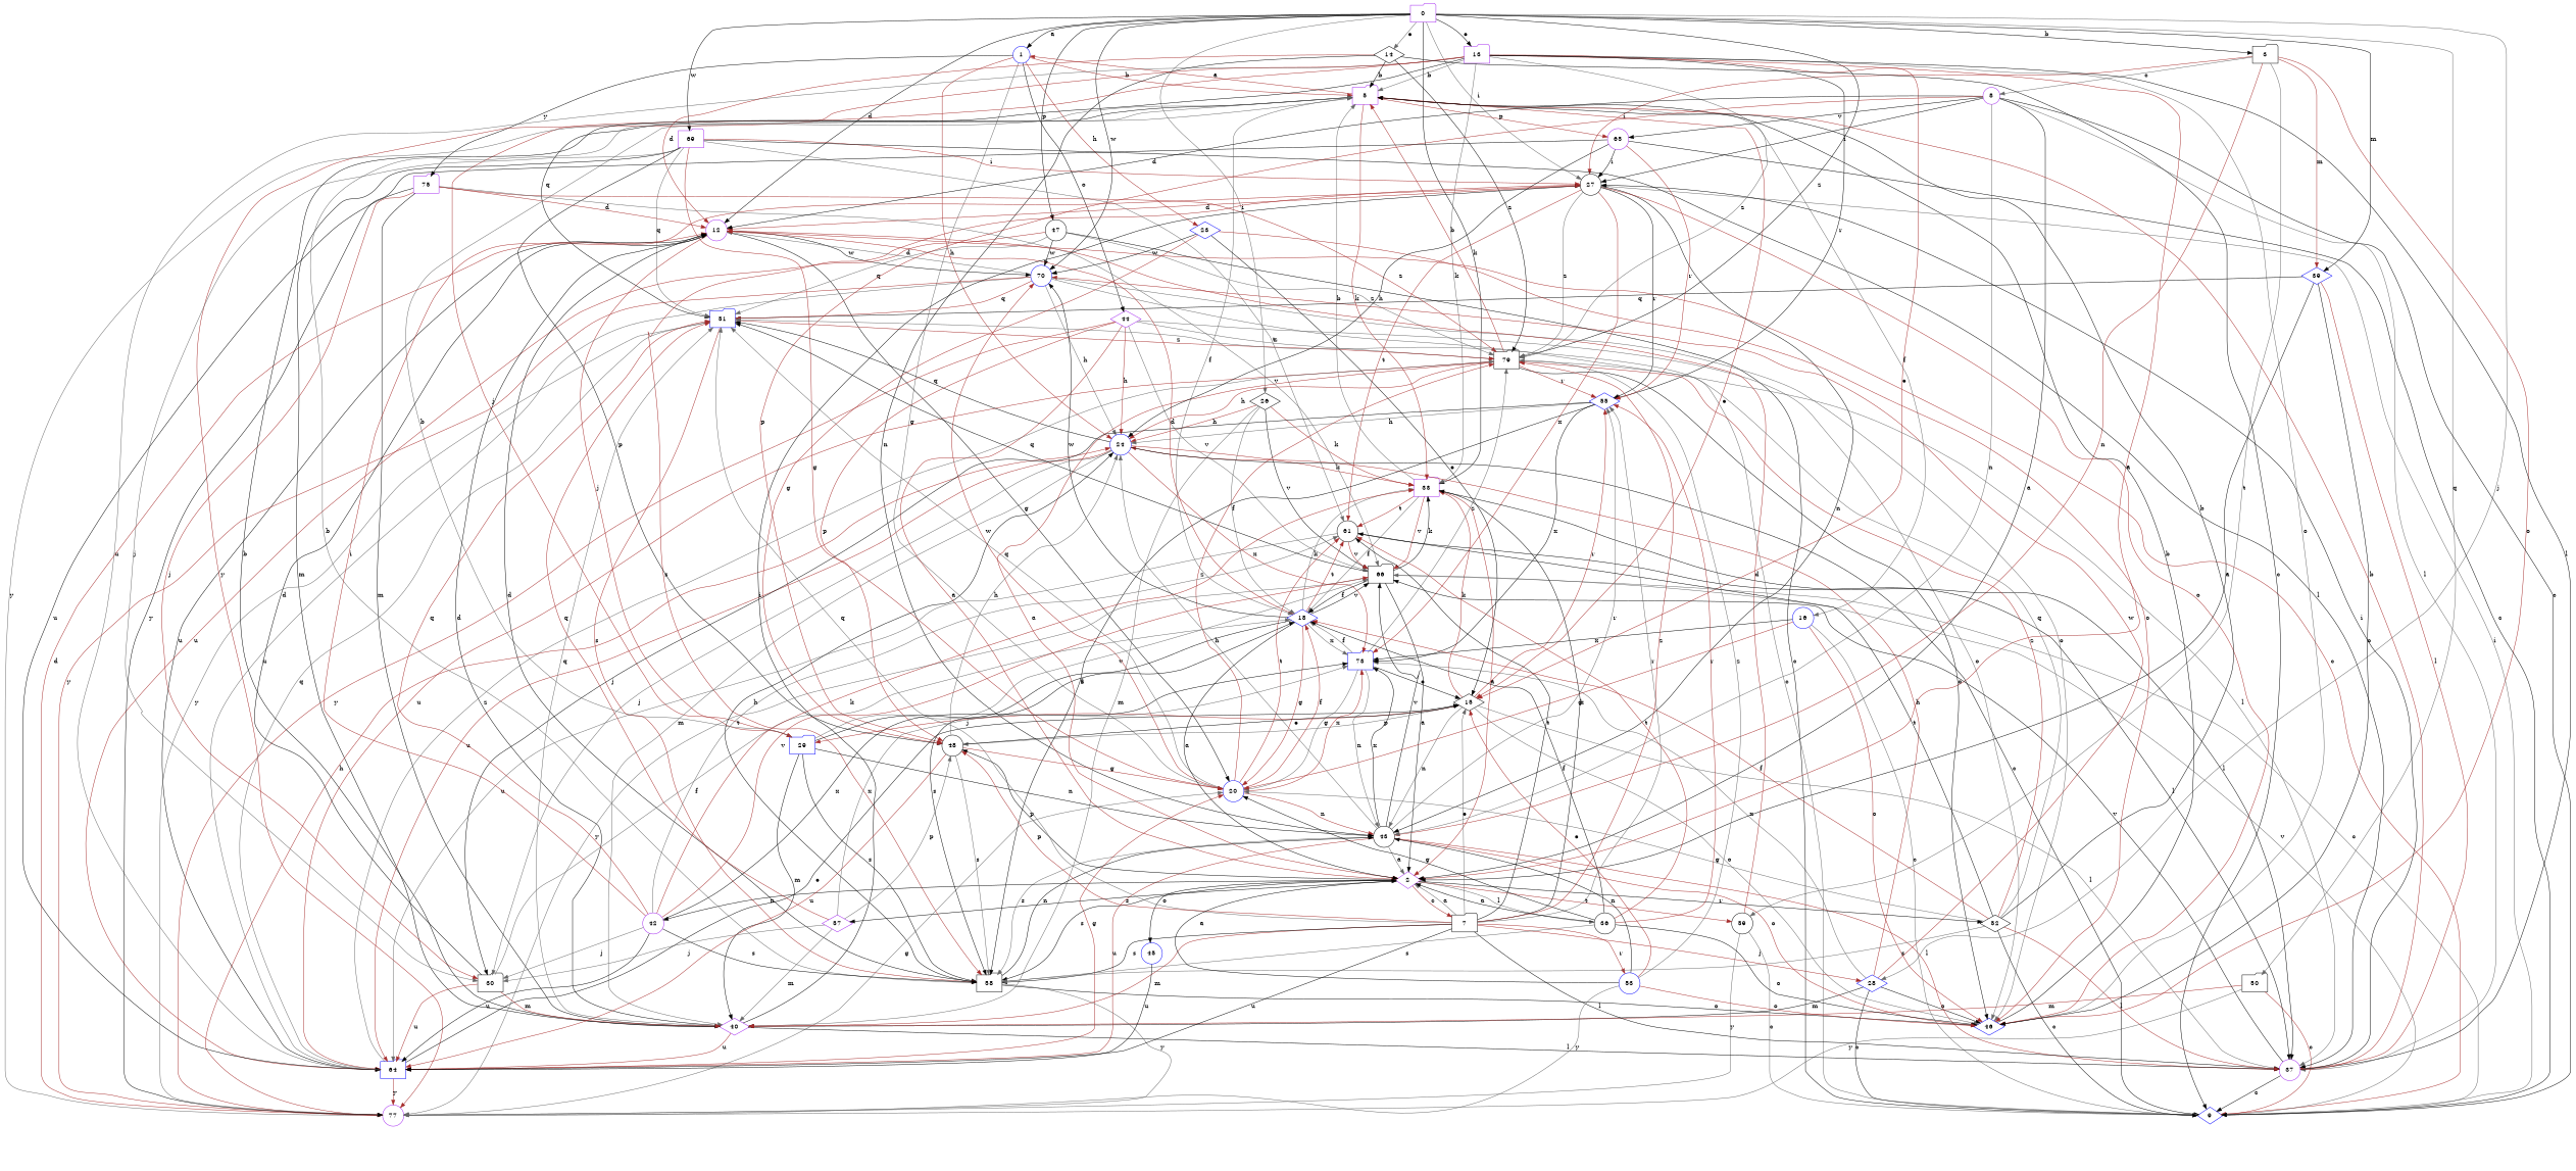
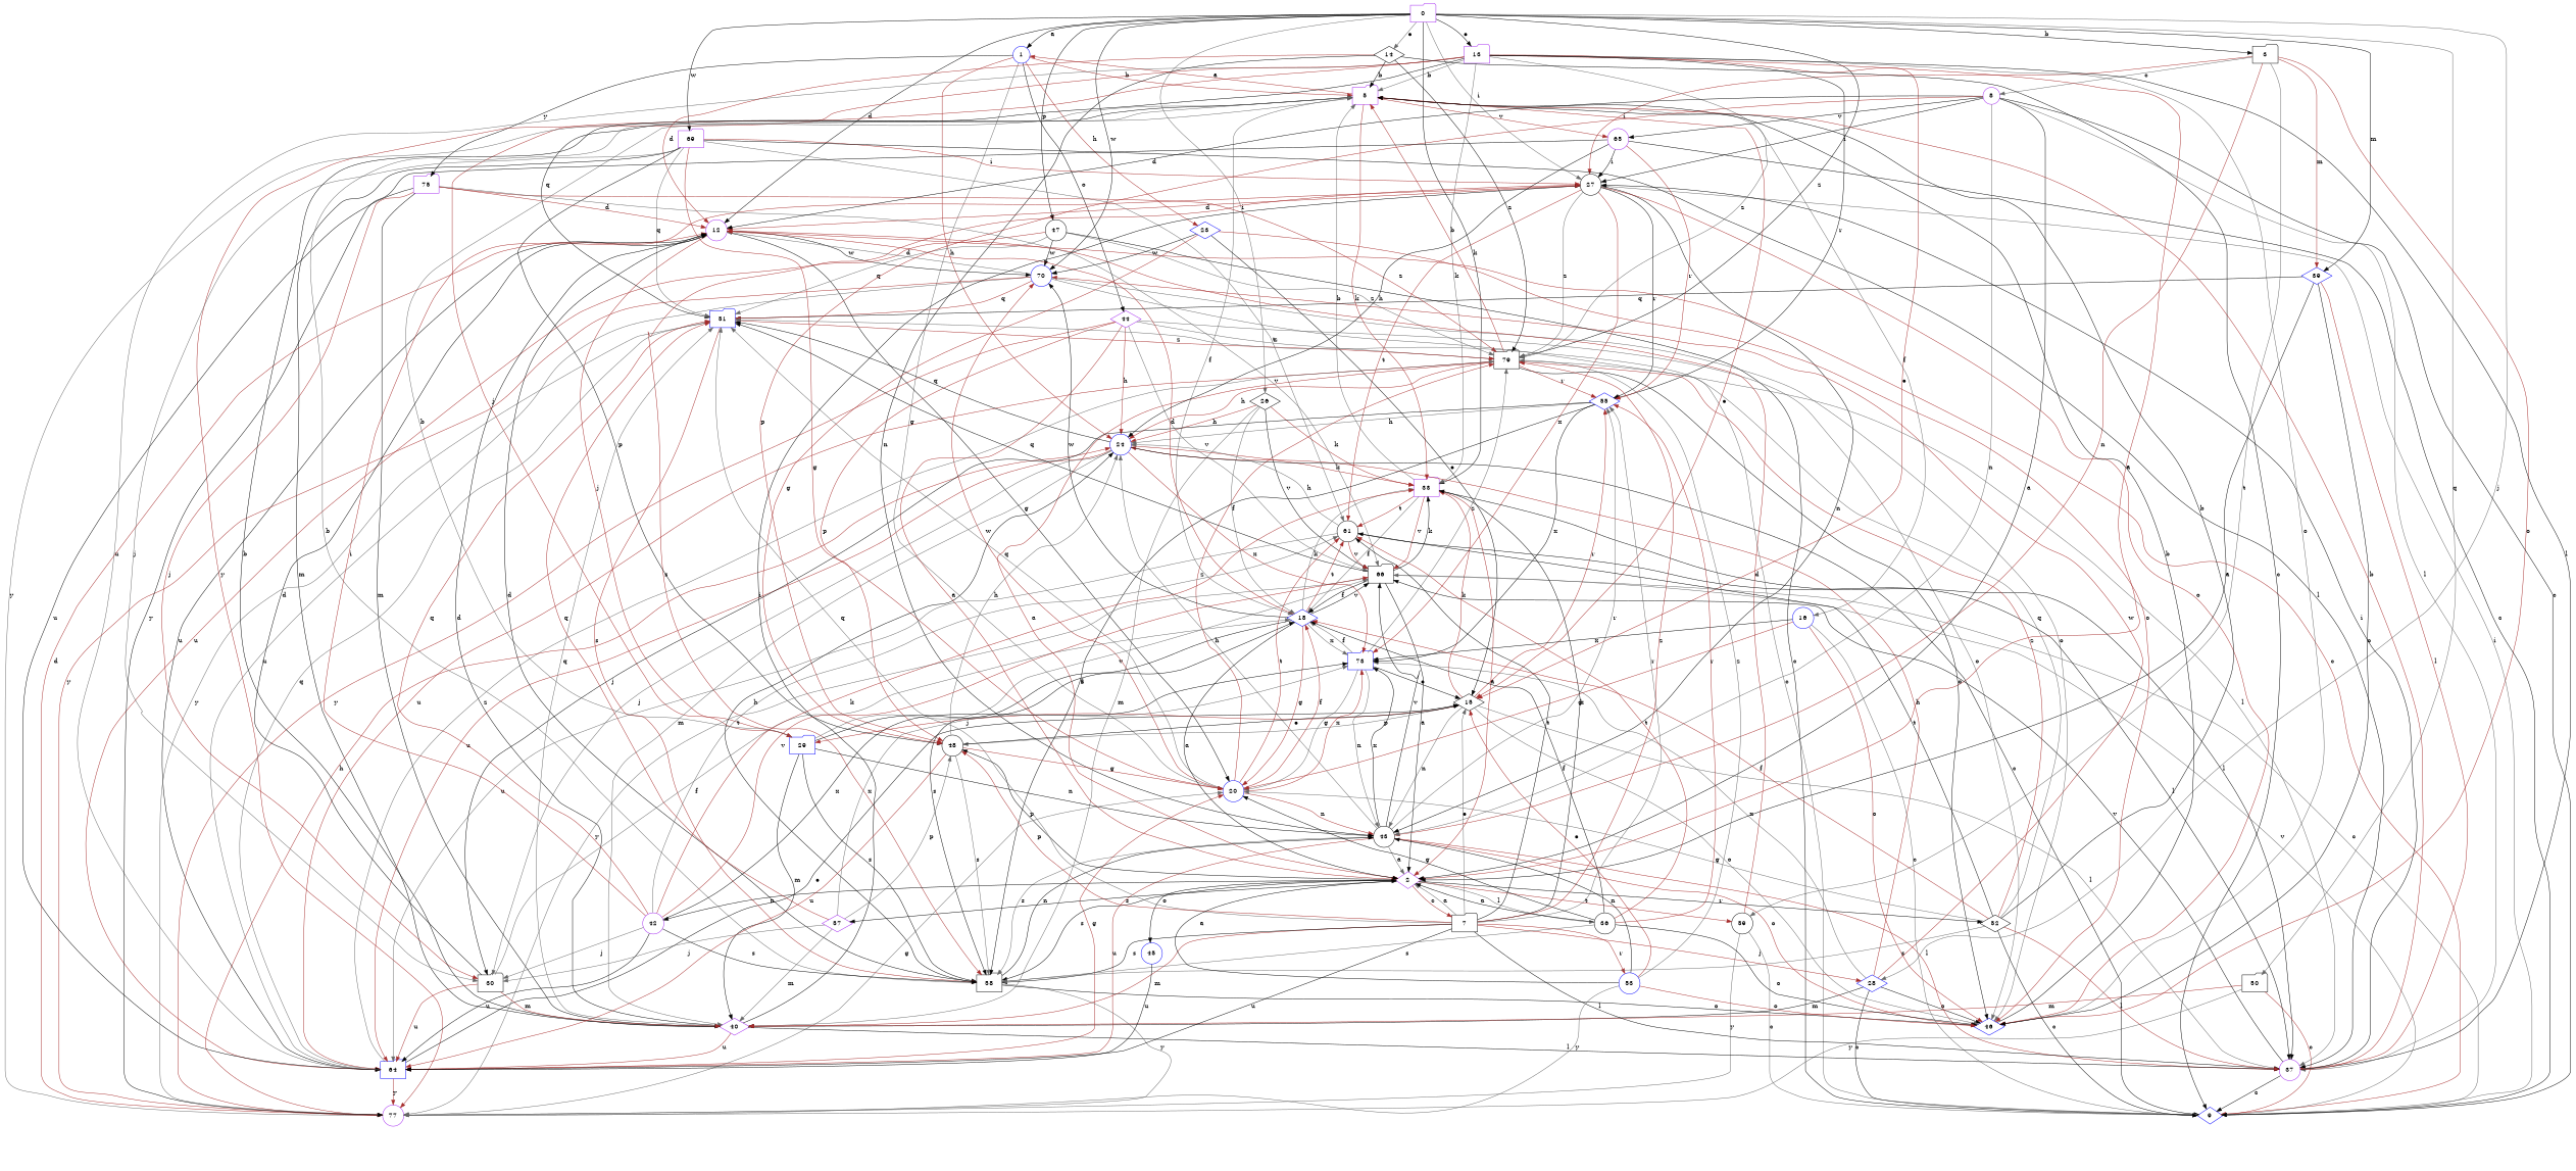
  strict digraph {
    node [color=blue shape=circle]
    edge [color=black]
    0 [color=purple shape=folder]
    1
    3 [color=black shape=folder]
    12 [color=purple]
    13 [color=purple shape=folder]
    14 [color=black shape=diamond]
    26 [color=black shape=diamond]
    27 [color=black]
    28 [shape=diamond]
    33 [color=purple shape=folder]
    39 [shape=diamond]
    47 [color=black]
    50 [color=black shape=folder]
    69 [color=purple shape=folder]
    70
    79 [color=black shape=folder]
    5 [color=purple shape=folder]
    20
    23 [shape=diamond]
    24
    44 [color=purple shape=diamond]
    75 [color=purple shape=folder]
    59 [color=black]
    8 [color=purple]
    43 [color=black]
    46 [shape=diamond]
    64 [shape=folder]
    9 [shape=diamond]
    29 [shape=folder]
    2 [color=purple shape=diamond]
    15 [color=black shape=diamond]
    77 [color=purple]
    37 [color=purple]
    51 [shape=folder]
    55 [shape=diamond]
    18 [shape=diamond]
    40 [color=purple shape=diamond]
    66 [color=black shape=folder]
    58 [color=black shape=folder]
    61 [color=black]
    73 [shape=folder]
    48 [color=black]
    30 [color=black shape=folder]
    16
    65 [color=purple]
    7 [color=black shape=folder]
    36 [color=black]
    42 [color=purple]
    45
    52 [color=black shape=diamond]
    57 [color=purple shape=diamond]
    53
    0 -> 1 [label=a]
    0 -> 3 [label=b]
    0 -> 12 [label=d]
    0 -> 13 [label=e]
    0 -> 14 [color=gray40 label=e]
    0 -> 26 [color=gray40 label=i]
    0 -> 27 [color=gray40 label=i]
    0 -> 28 [color=gray40 label=j]
    0 -> 33 [label=k]
    0 -> 39 [label=m]
    0 -> 47 [label=p]
    0 -> 50 [color=gray40 label=q]
    0 -> 69 [label=w]
    0 -> 70 [label=w]
    0 -> 79 [label=z]
    1 -> 5 [color=brown label=b]
    1 -> 20 [color=gray40 label=g]
    1 -> 23 [color=brown label=h]
    1 -> 24 [color=brown label=h]
    1 -> 44 [label=o]
    1 -> 75 [label=y]
    3 -> 27 [color=brown label=i]
    3 -> 39 [color=brown label=m]
    3 -> 59 [color=gray40 label=t]
    3 -> 8 [color=gray40 label=c]
    3 -> 43 [color=brown label=n]
    3 -> 46 [color=brown label=o]
    12 -> 70 [label=w]
    12 -> 20 [label=g]
    12 -> 64 [label=u]
    12 -> 9 [color=brown label=c]
    12 -> 29 [color=brown label=j]
    13 -> 33 [color=gray40 label=k]
    13 -> 79 [color=gray40 label=z]
    13 -> 5 [color=gray40 label=b]
    13 -> 46 [color=gray40 label=o]
    13 -> 64 [color=gray40 label=u]
    13 -> 29 [color=brown label=j]
    13 -> 2 [color=brown label=a]
    13 -> 15 [color=brown label=e]
    13 -> 77 [color=brown label=y]
    13 -> 37 [label=l]
    13 -> 51 [label=q]
    13 -> 55 [label=r]
    14 -> 12 [color=brown label=d]
    14 -> 79 [label=z]
    14 -> 5 [label=b]
    14 -> 43 [label=n]
    14 -> 9 [label=c]
    26 -> 33 [color=brown label=k]
    26 -> 24 [color=brown label=h]
    26 -> 18 [color=gray40 label=f]
    26 -> 40 [color=gray40 label=m]
    26 -> 66 [label=v]
    27 -> 12 [color=brown label=d]
    27 -> 79 [color=gray40 label=z]
    27 -> 43 [label=n]
    27 -> 46 [color=brown label=o]
    27 -> 55 [label=r]
    27 -> 58 [color=brown label=s]
    27 -> 61 [color=brown label=t]
    27 -> 73 [color=brown label=x]
    28 -> 70 [color=brown label=w]
    28 -> 24 [color=brown label=h]
    28 -> 46 [label=o]
    28 -> 9 [label=c]
    28 -> 40 [label=m]
    28 -> 73 [color=gray40 label=x]
    33 -> 5 [color=gray40 label=b]
    33 -> 2 [color=brown label=a]
    33 -> 37 [label=l]
    33 -> 18 [color=gray40 label=f]
    33 -> 66 [color=brown label=v]
    33 -> 61 [color=brown label=t]
    39 -> 46 [label=o]
    39 -> 2 [label=a]
    39 -> 37 [color=brown label=l]
    39 -> 51 [label=q]
    47 -> 70 [label=w]
    47 -> 79 [color=gray40 label=z]
    47 -> 64 [color=brown label=u]
    47 -> 9 [label=c]
    47 -> 51 [color=gray40 label=q]
    50 -> 9 [color=brown label=c]
    50 -> 77 [color=gray40 label=y]
    50 -> 40 [color=brown label=m]
    69 -> 27 [color=brown label=i]
    69 -> 20 [color=brown label=g]
    69 -> 37 [label=l]
    69 -> 51 [color=gray40 label=q]
    69 -> 40 [label=m]
    69 -> 61 [color=gray40 label=t]
    69 -> 48 [label=p]
    69 -> 30 [color=gray40 label=j]
    70 -> 12 [color=gray40 label=d]
    70 -> 46 [color=gray40 label=o]
    70 -> 64 [color=gray40 label=u]
    70 -> 9 [color=gray40 label=c]
    70 -> 77 [color=brown label=y]
    70 -> 51 [color=brown label=q]
    79 -> 5 [color=brown label=b]
    79 -> 24 [color=brown label=h]
    79 -> 46 [label=o]
    79 -> 64 [color=brown label=u]
    79 -> 2 [color=brown label=a]
    79 -> 37 [color=gray40 label=l]
    79 -> 55 [color=brown label=r]
    5 -> 1 [color=brown label=a]
    5 -> 33 [color=brown label=k]
    5 -> 15 [color=brown label=e]
    5 -> 77 [color=gray40 label=y]
    5 -> 18 [color=gray40 label=f]
    5 -> 16 [color=gray40 label=f]
-   5 -> 65 [color=brown label=p]
+   5 -> 65 [color=brown label=v]
    20 -> 70 [color=brown label=w]
    20 -> 79 [color=brown label=z]
    20 -> 43 [color=brown label=n]
    20 -> 51 [color=gray40 label=q]
    20 -> 18 [color=brown label=f]
    20 -> 61 [color=brown label=t]
    20 -> 73 [color=brown label=x]
    23 -> 70 [label=w]
    23 -> 46 [color=brown label=o]
    23 -> 15 [label=e]
    23 -> 48 [color=brown label=g]
    24 -> 33 [color=brown label=k]
    24 -> 64 [color=brown label=u]
    24 -> 9 [label=c]
    24 -> 51 [label=q]
    24 -> 40 [color=gray40 label=m]
    24 -> 73 [color=brown label=x]
    24 -> 30 [color=gray40 label=j]
    44 -> 79 [color=gray40 label=z]
    44 -> 24 [color=brown label=h]
    44 -> 46 [color=gray40 label=o]
    44 -> 2 [color=brown label=a]
    44 -> 77 [color=brown label=y]
    44 -> 66 [color=gray40 label=v]
    44 -> 48 [color=brown label=p]
    75 -> 12 [color=brown label=d]
    75 -> 79 [color=brown label=z]
    75 -> 64 [label=u]
    75 -> 40 [label=m]
    75 -> 66 [color=gray40 label=v]
    75 -> 30 [color=brown label=j]
    59 -> 12 [color=brown label=d]
    59 -> 9 [color=gray40 label=c]
    59 -> 77 [color=gray40 label=y]
    8 -> 12 [label=d]
    8 -> 27 [label=i]
    8 -> 43 [color=gray40 label=n]
    8 -> 9 [label=c]
    8 -> 2 [label=a]
    8 -> 37 [color=gray40 label=l]
    8 -> 48 [color=brown label=p]
    8 -> 65 [label=v]
    43 -> 24 [color=gray40 label=h]
    43 -> 46 [color=brown label=o]
    43 -> 64 [color=brown label=u]
    43 -> 2 [color=gray40 label=a]
    43 -> 37 [color=brown label=l]
    43 -> 55 [color=gray40 label=r]
    43 -> 66 [label=v]
    43 -> 58 [color=gray40 label=s]
    43 -> 73 [label=x]
    46 -> 5 [label=b]
    64 -> 79 [color=gray40 label=z]
    64 -> 20 [color=brown label=g]
    64 -> 15 [label=e]
    64 -> 77 [color=brown label=y]
    64 -> 51 [color=gray40 label=q]
    9 -> 27 [color=gray40 label=i]
    9 -> 66 [color=gray40 label=v]
    29 -> 5 [color=gray40 label=b]
    29 -> 43 [label=n]
    29 -> 18 [label=f]
    29 -> 40 [label=m]
    29 -> 66 [color=gray40 label=v]
    29 -> 58 [label=s]
    2 -> 59 [color=brown label=t]
    2 -> 58 [label=s]
    2 -> 48 [label=p]
    2 -> 7 [color=brown label=c]
    2 -> 36 [color=gray40 label=l]
    2 -> 42 [label=n]
    2 -> 45 [label=o]
    2 -> 52 [label=r]
    2 -> 57 [label=s]
    15 -> 33 [color=brown label=k]
    15 -> 43 [color=gray40 label=n]
    15 -> 46 [color=gray40 label=o]
    15 -> 29 [color=brown label=j]
    15 -> 37 [color=gray40 label=l]
    15 -> 55 [color=brown label=r]
    15 -> 48 [color=gray40 label=p]
    77 -> 12 [color=brown label=d]
    77 -> 20 [color=gray40 label=g]
    77 -> 24 [color=brown label=h]
    37 -> 27 [label=i]
    37 -> 5 [color=brown label=b]
    37 -> 9 [label=c]
    37 -> 66 [label=v]
    51 -> 79 [color=brown label=z]
    51 -> 77 [color=gray40 label=y]
    51 -> 58 [color=brown label=s]
    55 -> 24 [color=gray40 label=h]
    55 -> 58 [label=s]
    55 -> 73 [label=x]
    55 -> 30 [label=j]
    18 -> 12 [color=brown label=d]
    18 -> 33 [color=gray40 label=k]
    18 -> 70 [label=w]
    18 -> 20 [color=brown label=g]
    18 -> 2 [label=a]
    18 -> 66 [label=v]
    18 -> 58 [label=s]
    18 -> 61 [color=brown label=t]
    18 -> 73 [color=gray40 label=x]
    40 -> 12 [label=d]
    40 -> 27 [label=i]
    40 -> 5 [label=b]
    40 -> 64 [color=brown label=u]
    40 -> 37 [label=l]
    40 -> 51 [color=gray40 label=q]
    66 -> 33 [label=k]
    66 -> 9 [color=gray40 label=c]
    66 -> 2 [label=a]
    66 -> 77 [color=gray40 label=y]
    66 -> 51 [label=q]
    66 -> 18 [label=f]
    58 -> 12 [label=d]
    58 -> 5 [color=gray40 label=b]
    58 -> 24 [label=h]
    58 -> 43 [label=n]
    58 -> 46 [label=o]
    58 -> 77 [color=gray40 label=y]
-   70 -> 24 [color=gray40 label=h]
+   61 -> 24 [color=gray40 label=h]
    61 -> 64 [color=gray40 label=u]
    61 -> 37 [label=l]
    61 -> 66 [color=brown label=v]
    73 -> 79 [color=gray40 label=z]
    73 -> 20 [color=gray40 label=g]
    73 -> 43 [color=gray40 label=n]
    73 -> 15 [label=e]
    73 -> 18 [color=gray40 label=f]
    48 -> 20 [color=brown label=g]
    48 -> 24 [color=gray40 label=h]
    48 -> 64 [color=brown label=u]
    48 -> 15 [label=e]
    48 -> 58 [color=gray40 label=s]
    30 -> 12 [label=d]
    30 -> 64 [color=brown label=u]
    30 -> 18 [color=gray40 label=f]
    30 -> 40 [color=brown label=m]
    16 -> 20 [color=brown label=g]
    16 -> 46 [color=brown label=o]
    16 -> 9 [color=gray40 label=c]
    16 -> 73 [label=x]
    65 -> 27 [label=i]
    65 -> 24 [label=h]
    65 -> 9 [label=c]
    65 -> 77 [label=y]
    65 -> 55 [color=brown label=r]
    7 -> 28 [color=brown label=j]
    7 -> 33 [label=k]
    7 -> 79 [color=brown label=z]
    7 -> 64 [label=u]
    7 -> 2 [color=gray40 label=a]
    7 -> 15 [color=gray40 label=e]
    7 -> 37 [label=l]
    7 -> 51 [color=gray40 label=q]
    7 -> 55 [color=gray40 label=r]
    7 -> 40 [color=brown label=m]
    7 -> 58 [label=s]
    7 -> 61 [label=t]
    7 -> 48 [color=brown label=p]
    7 -> 53 [color=brown label=r]
    36 -> 20 [label=g]
    36 -> 46 [label=o]
    36 -> 2 [label=a]
    36 -> 55 [color=brown label=r]
    36 -> 18 [label=f]
    36 -> 58 [color=gray40 label=s]
    36 -> 61 [color=brown label=t]
    42 -> 27 [color=brown label=i]
    42 -> 33 [color=brown label=k]
    42 -> 64 [label=u]
    42 -> 51 [color=brown label=q]
    42 -> 66 [color=brown label=v]
    42 -> 58 [label=s]
    42 -> 61 [color=gray40 label=t]
    42 -> 73 [label=x]
    42 -> 30 [color=gray40 label=j]
    45 -> 64 [label=u]
    52 -> 79 [color=brown label=z]
    52 -> 5 [label=b]
    52 -> 20 [color=gray40 label=g]
    52 -> 9 [label=c]
    52 -> 37 [color=brown label=l]
    52 -> 51 [color=gray40 label=q]
    52 -> 18 [color=brown label=f]
    52 -> 58 [color=gray40 label=s]
    52 -> 61 [label=t]
    57 -> 51 [color=brown label=q]
    57 -> 40 [color=gray40 label=m]
    57 -> 73 [color=gray40 label=x]
    57 -> 48 [color=gray40 label=p]
    57 -> 30 [color=gray40 label=j]
    53 -> 79 [color=gray40 label=z]
    53 -> 43 [label=n]
    53 -> 46 [color=brown label=o]
    53 -> 2 [label=a]
    53 -> 15 [color=brown label=e]
    53 -> 77 [color=gray40 label=y]
  }
